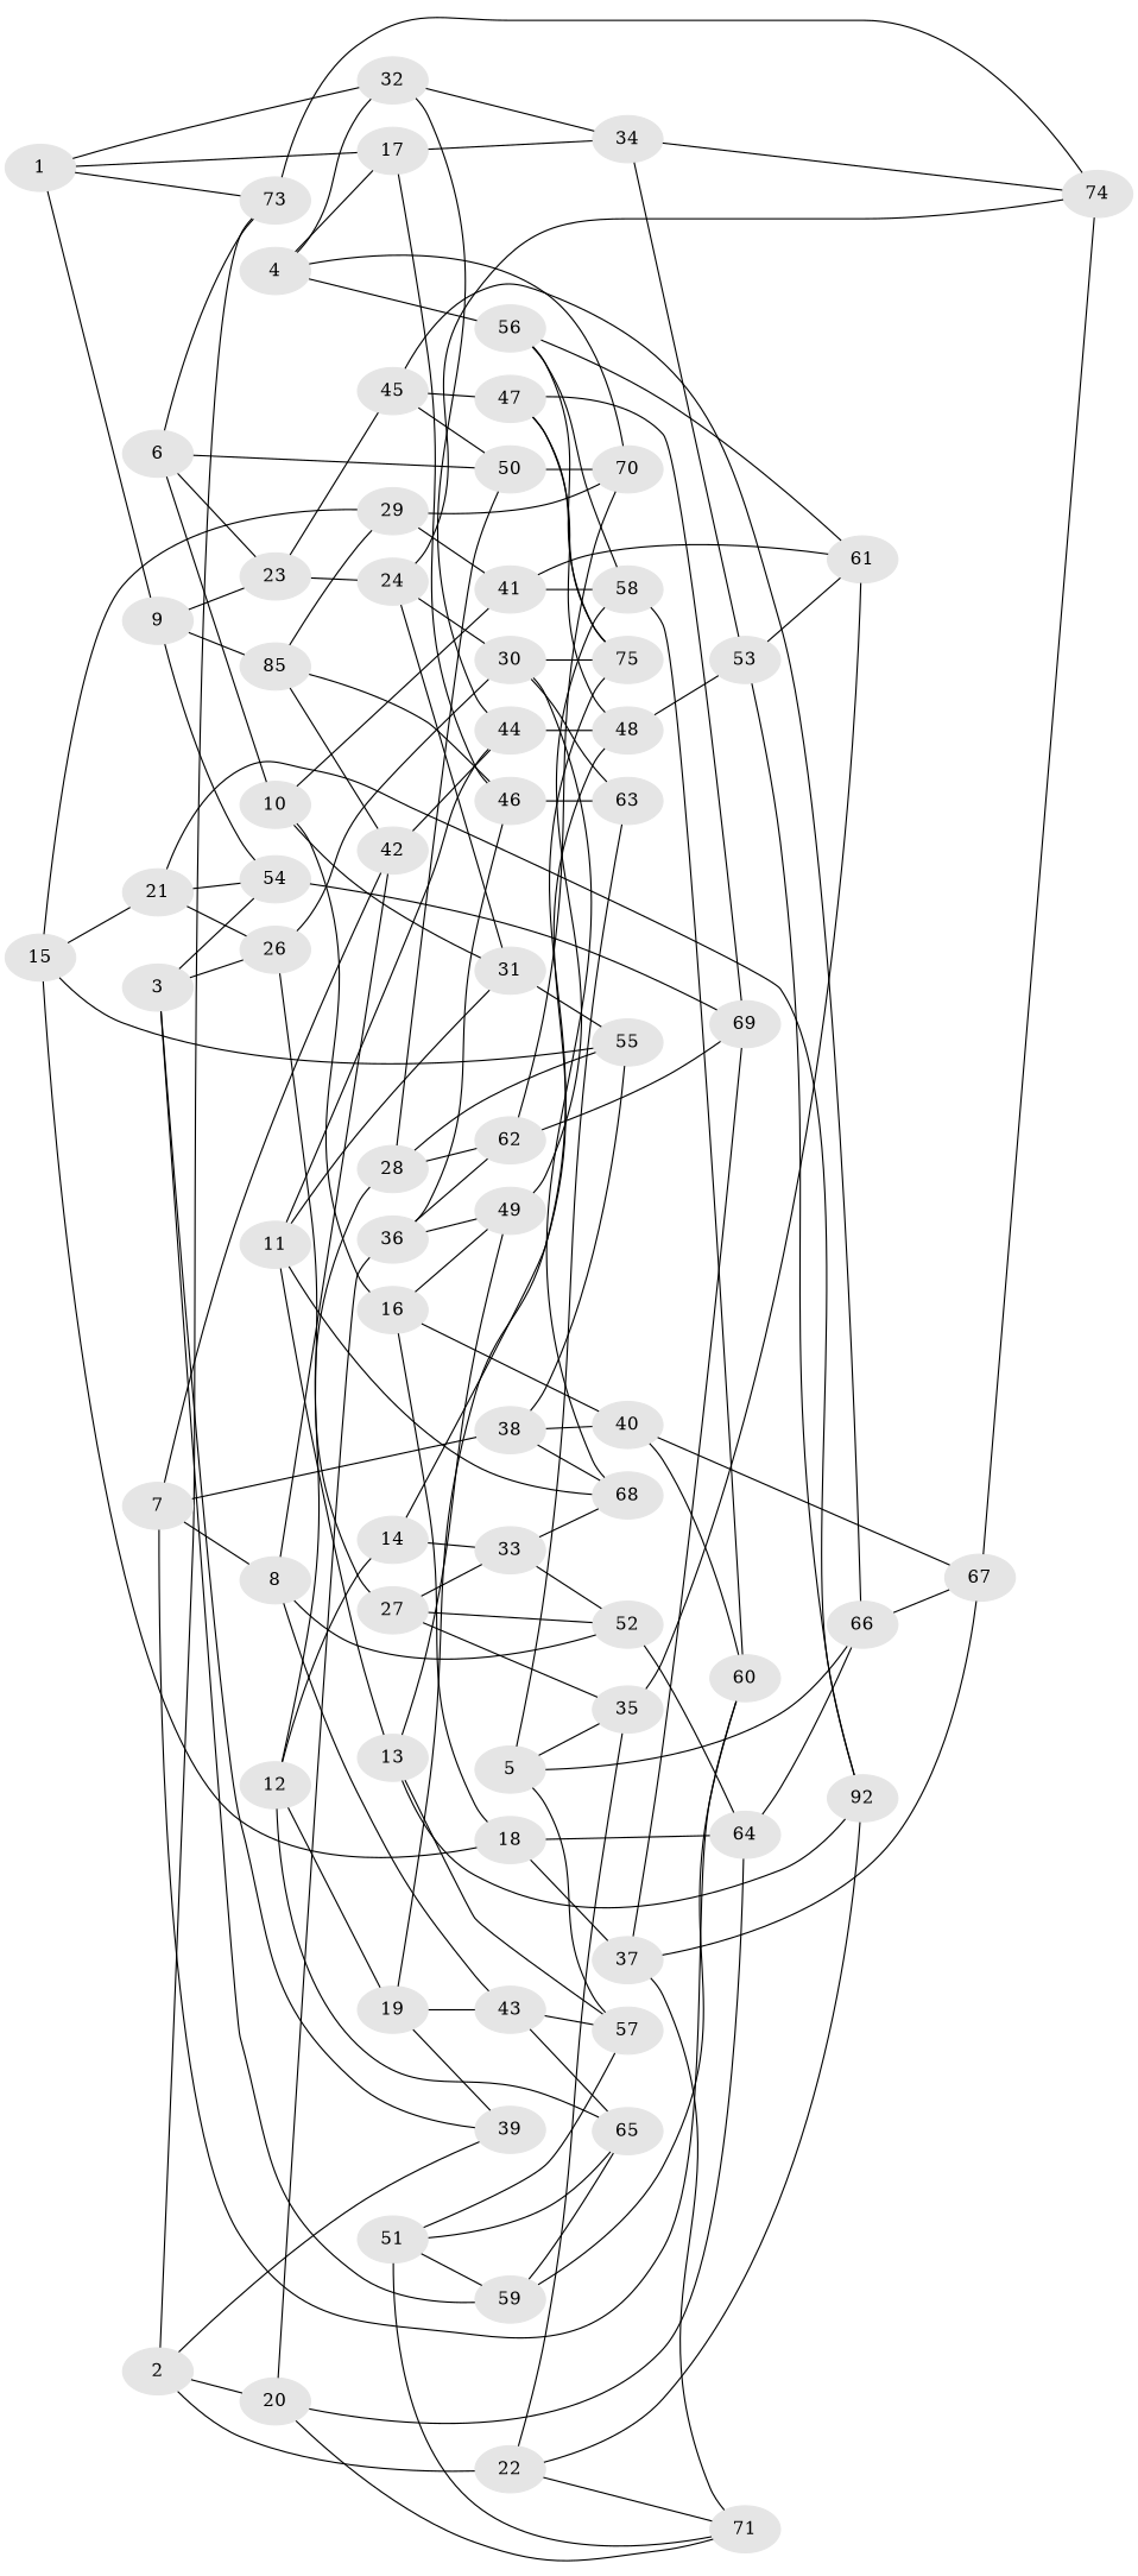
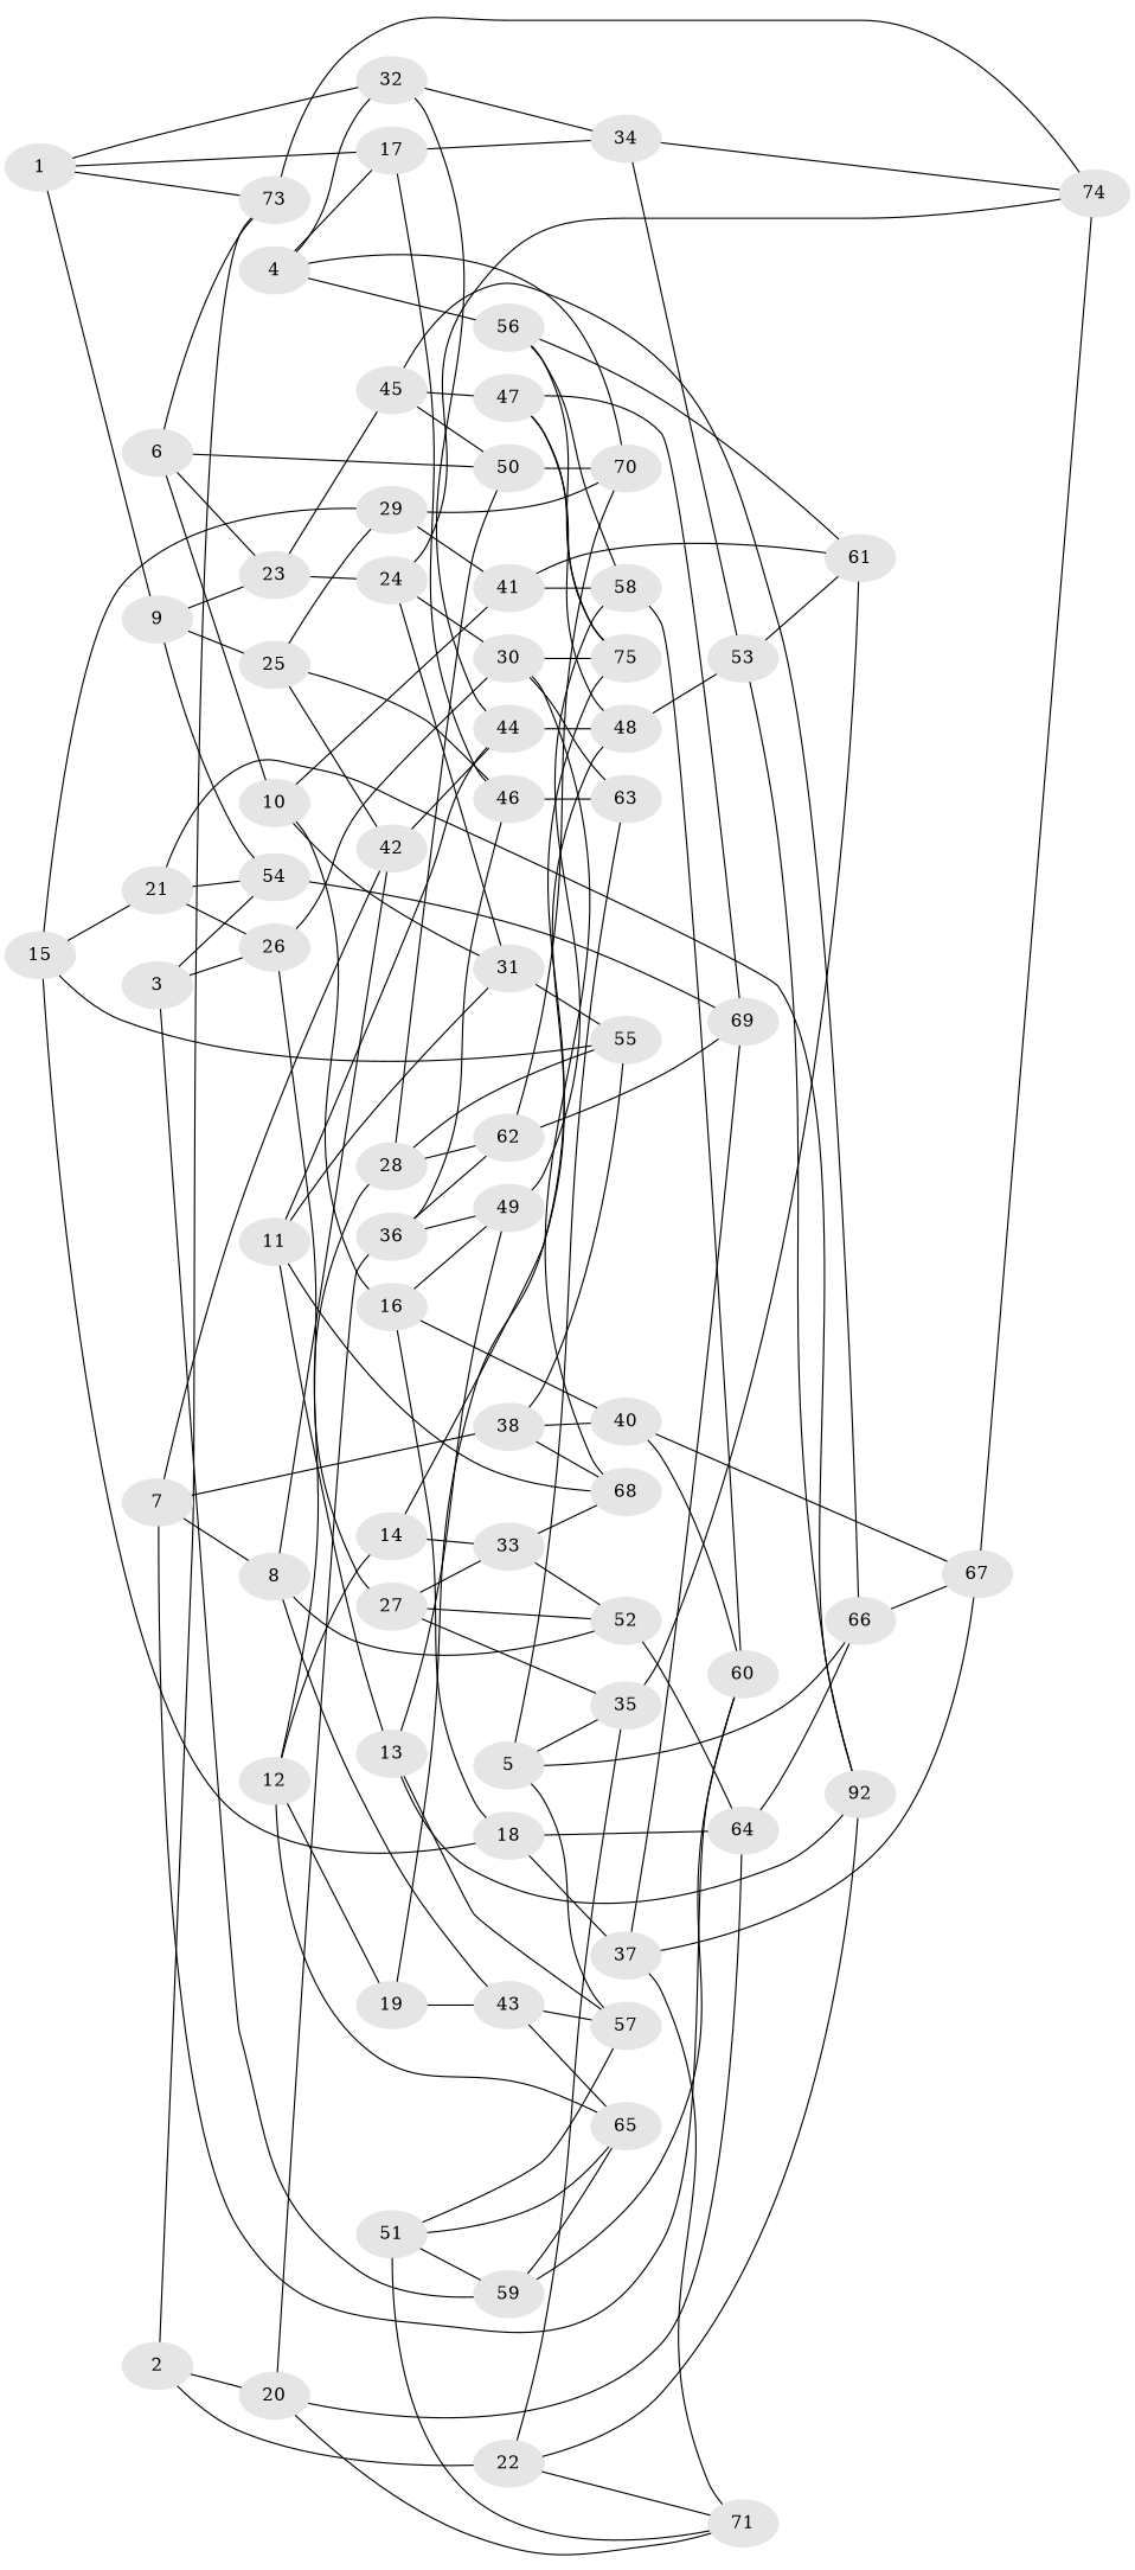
  graph {
    rankdir=LR
    node [color=gray90 style=filled]
    1
    9
    17
    32
    73
    54
    23
-   25 [label=85]
+   25
    34
    46
    44
    74
    2
    20
    22
-   39
    64
    36
    71
    35
    n21 [label=92]
    3
    26
    59
    30
    27
    69
    60
    65
    4
    56
    70
    75
    61
    58
    5
    57
    63
    66
    67
    6
    10
    50
    16
    31
    41
    24
    45
    7
    8
    38
    42
    43
    52
    68
    55
    40
    29
    49
    18
    11
    13
    48
    12
    14
    19
    28
    33
    62
    53
    15
    21
    37
    47
    51
    1 -- 9
    1 -- 17
    1 -- 32
    1 -- 73
    9 -- 54
    9 -- 23
    9 -- 25
    17 -- 34
    17 -- 46
    32 -- 34
    32 -- 44
    73 -- 74
    54 -- 69
    23 -- 24
    23 -- 45
    25 -- 46
    25 -- 42
    25 -- 29
    34 -- 74
    34 -- 53
    46 -- 63
    44 -- 48
    2 -- 73
    2 -- 20
    2 -- 22
-   2 -- 39
    20 -- 64
    20 -- 36
    20 -- 71
    22 -- 71
    22 -- 35
    22 -- n21
    64 -- 66
    36 -- 46
    36 -- 49
    36 -- 62
    35 -- 61
    3 -- 54
-   3 -- 39
    3 -- 26
    3 -- 59
    26 -- 30
    26 -- 27
    59 -- 60
    59 -- 65
    30 -- 75
    30 -- 63
    30 -- 68
    27 -- 35
    27 -- 52
    27 -- 33
    4 -- 17
    4 -- 32
    4 -- 56
    4 -- 70
    56 -- 75
    56 -- 61
    56 -- 58
    58 -- 60
    5 -- 35
    5 -- 57
    5 -- 63
    5 -- 66
    66 -- 67
    67 -- 74
    6 -- 73
    6 -- 23
    6 -- 10
    6 -- 50
    10 -- 16
    10 -- 31
    10 -- 41
    50 -- 70
    16 -- 40
    16 -- 49
    16 -- 18
    31 -- 55
    41 -- 61
    41 -- 58
    24 -- 74
    24 -- 30
    24 -- 31
    45 -- 66
    45 -- 50
    45 -- 47
    7 -- 60
    7 -- 8
    7 -- 38
    7 -- 42
    8 -- 42
    8 -- 43
    8 -- 52
    38 -- 68
    38 -- 55
    38 -- 40
    42 -- 44
    43 -- 65
    43 -- 57
    52 -- 64
    40 -- 60
    40 -- 67
    29 -- 70
    29 -- 41
    49 -- 58
    18 -- 64
    18 -- 37
    11 -- 44
    11 -- 31
    11 -- 68
    11 -- 13
    13 -- n21
    13 -- 57
    13 -- 49
    48 -- 53
    12 -- 65
    12 -- 14
    12 -- 19
    12 -- 28
    14 -- 48
    14 -- 33
-   19 -- 39
    19 -- 75
    19 -- 43
    28 -- 50
    28 -- 55
    28 -- 62
    33 -- 52
    33 -- 68
    62 -- 69
    62 -- 70
    53 -- n21
    53 -- 61
    15 -- 55
    15 -- 29
    15 -- 18
    15 -- 21
    21 -- 54
    21 -- n21
    21 -- 26
    37 -- 71
    37 -- 69
    37 -- 67
    47 -- 69
    47 -- 75
    47 -- 48
    51 -- 71
    51 -- 59
    51 -- 65
    51 -- 57
  }
